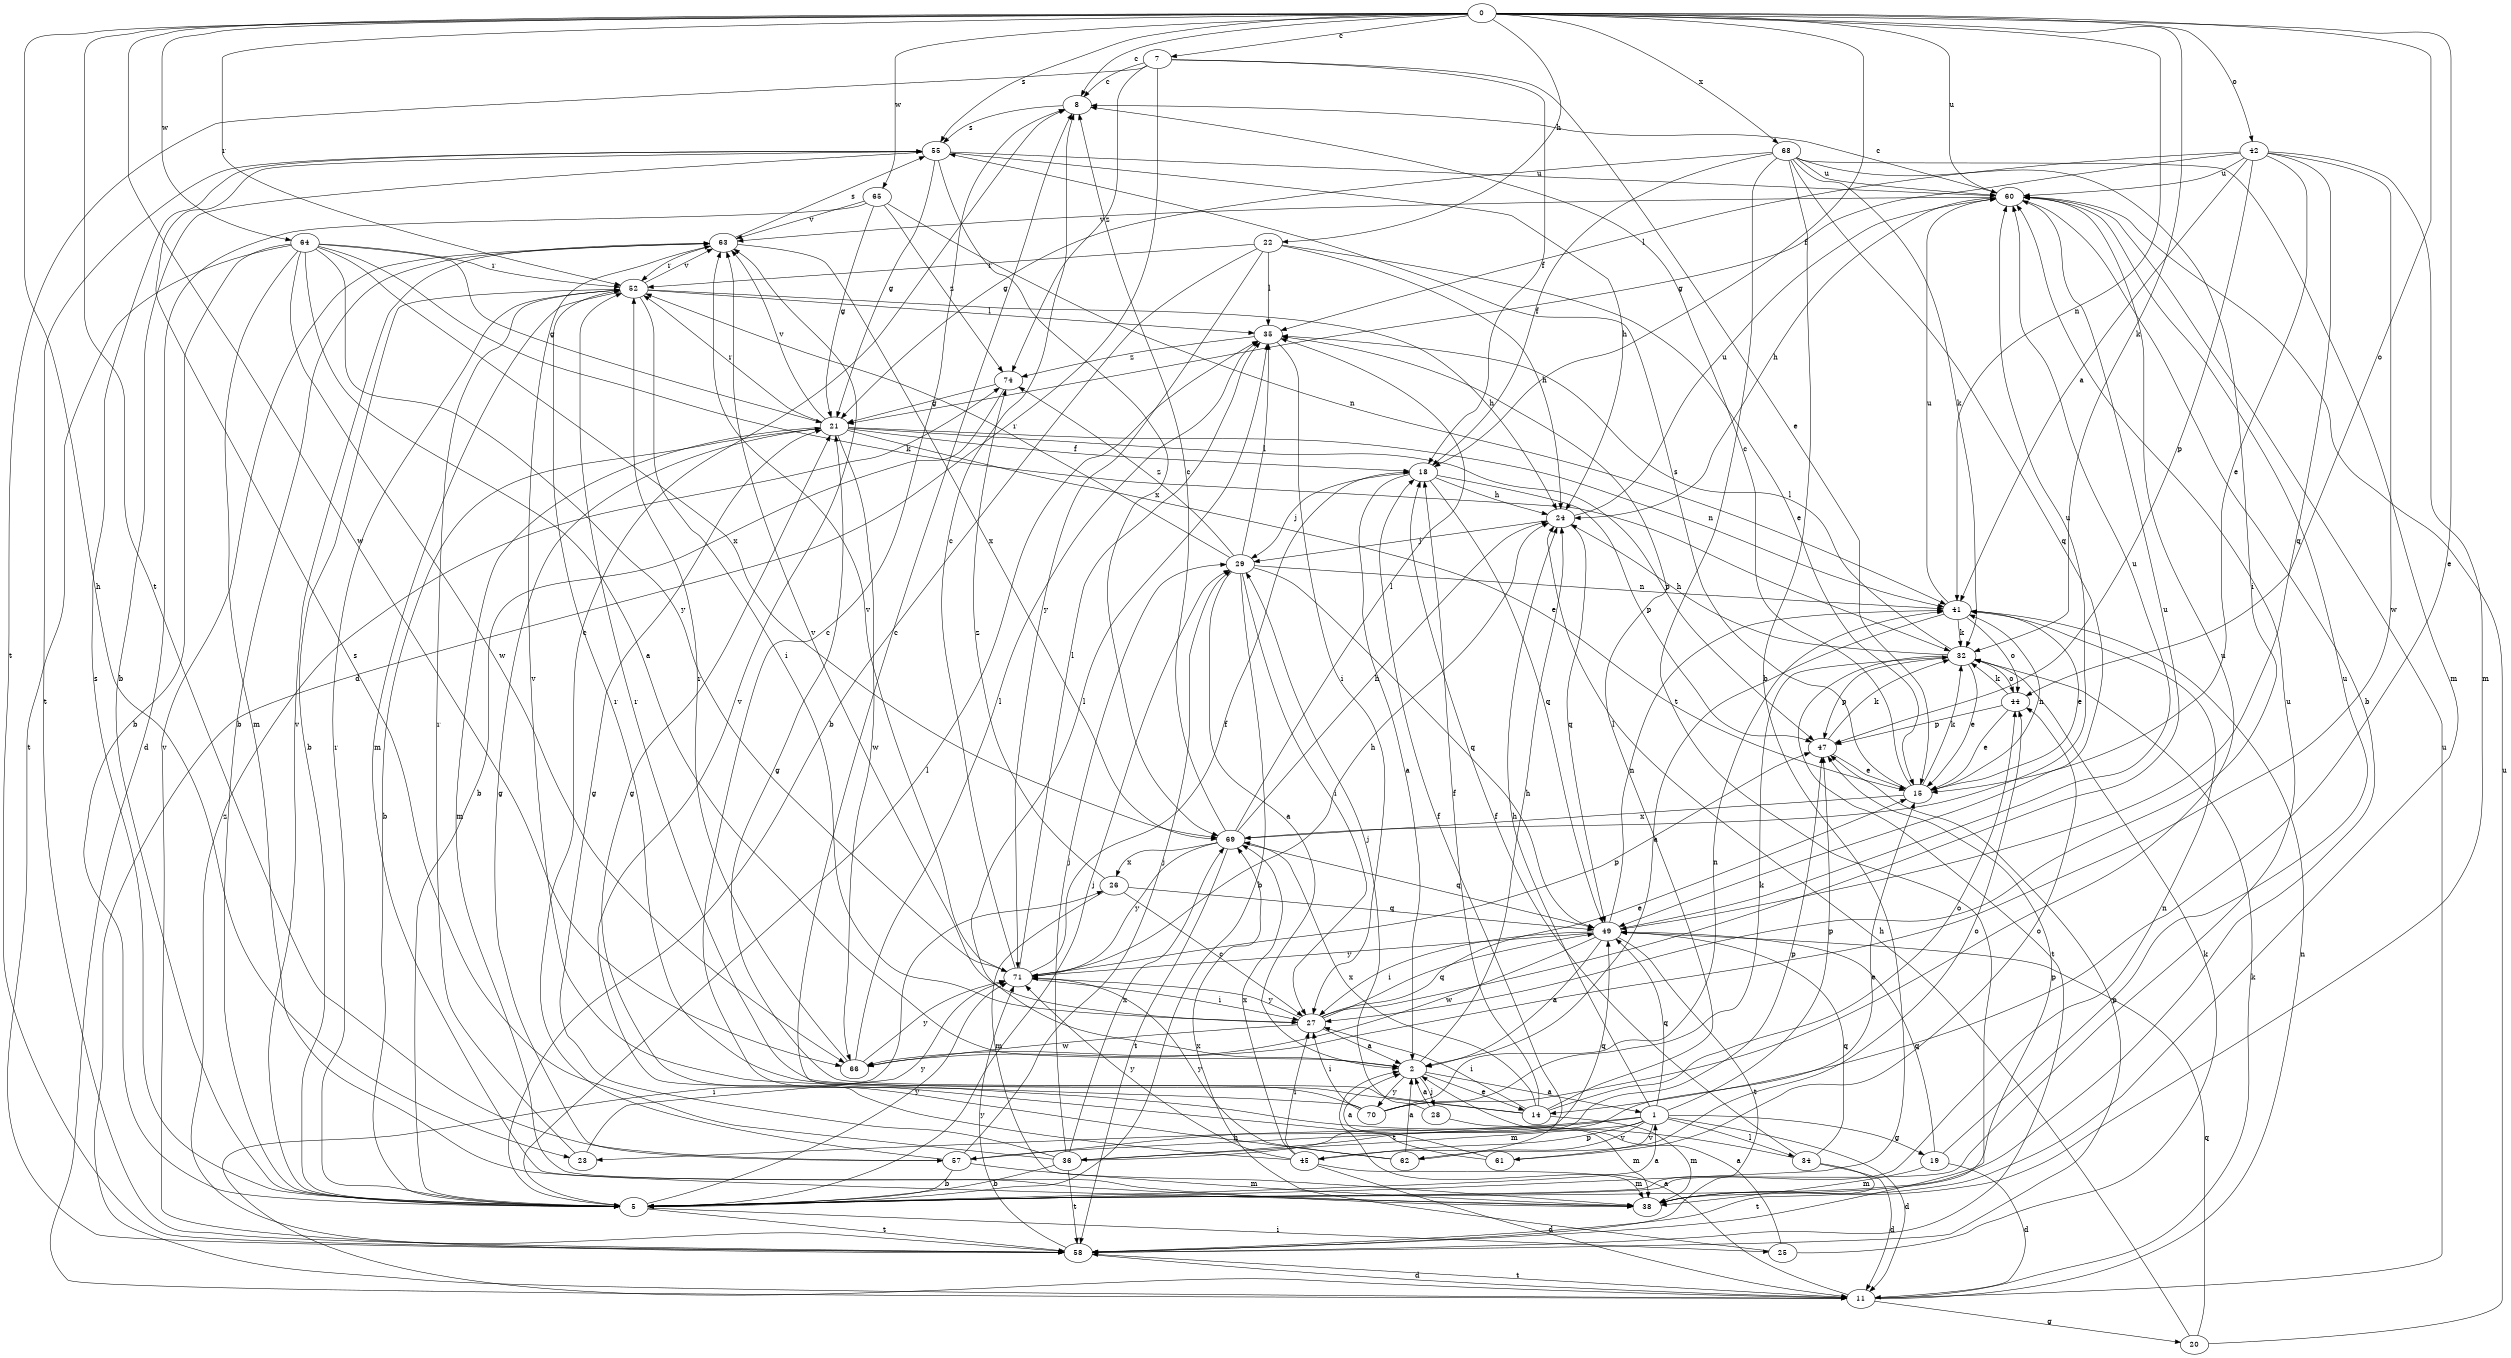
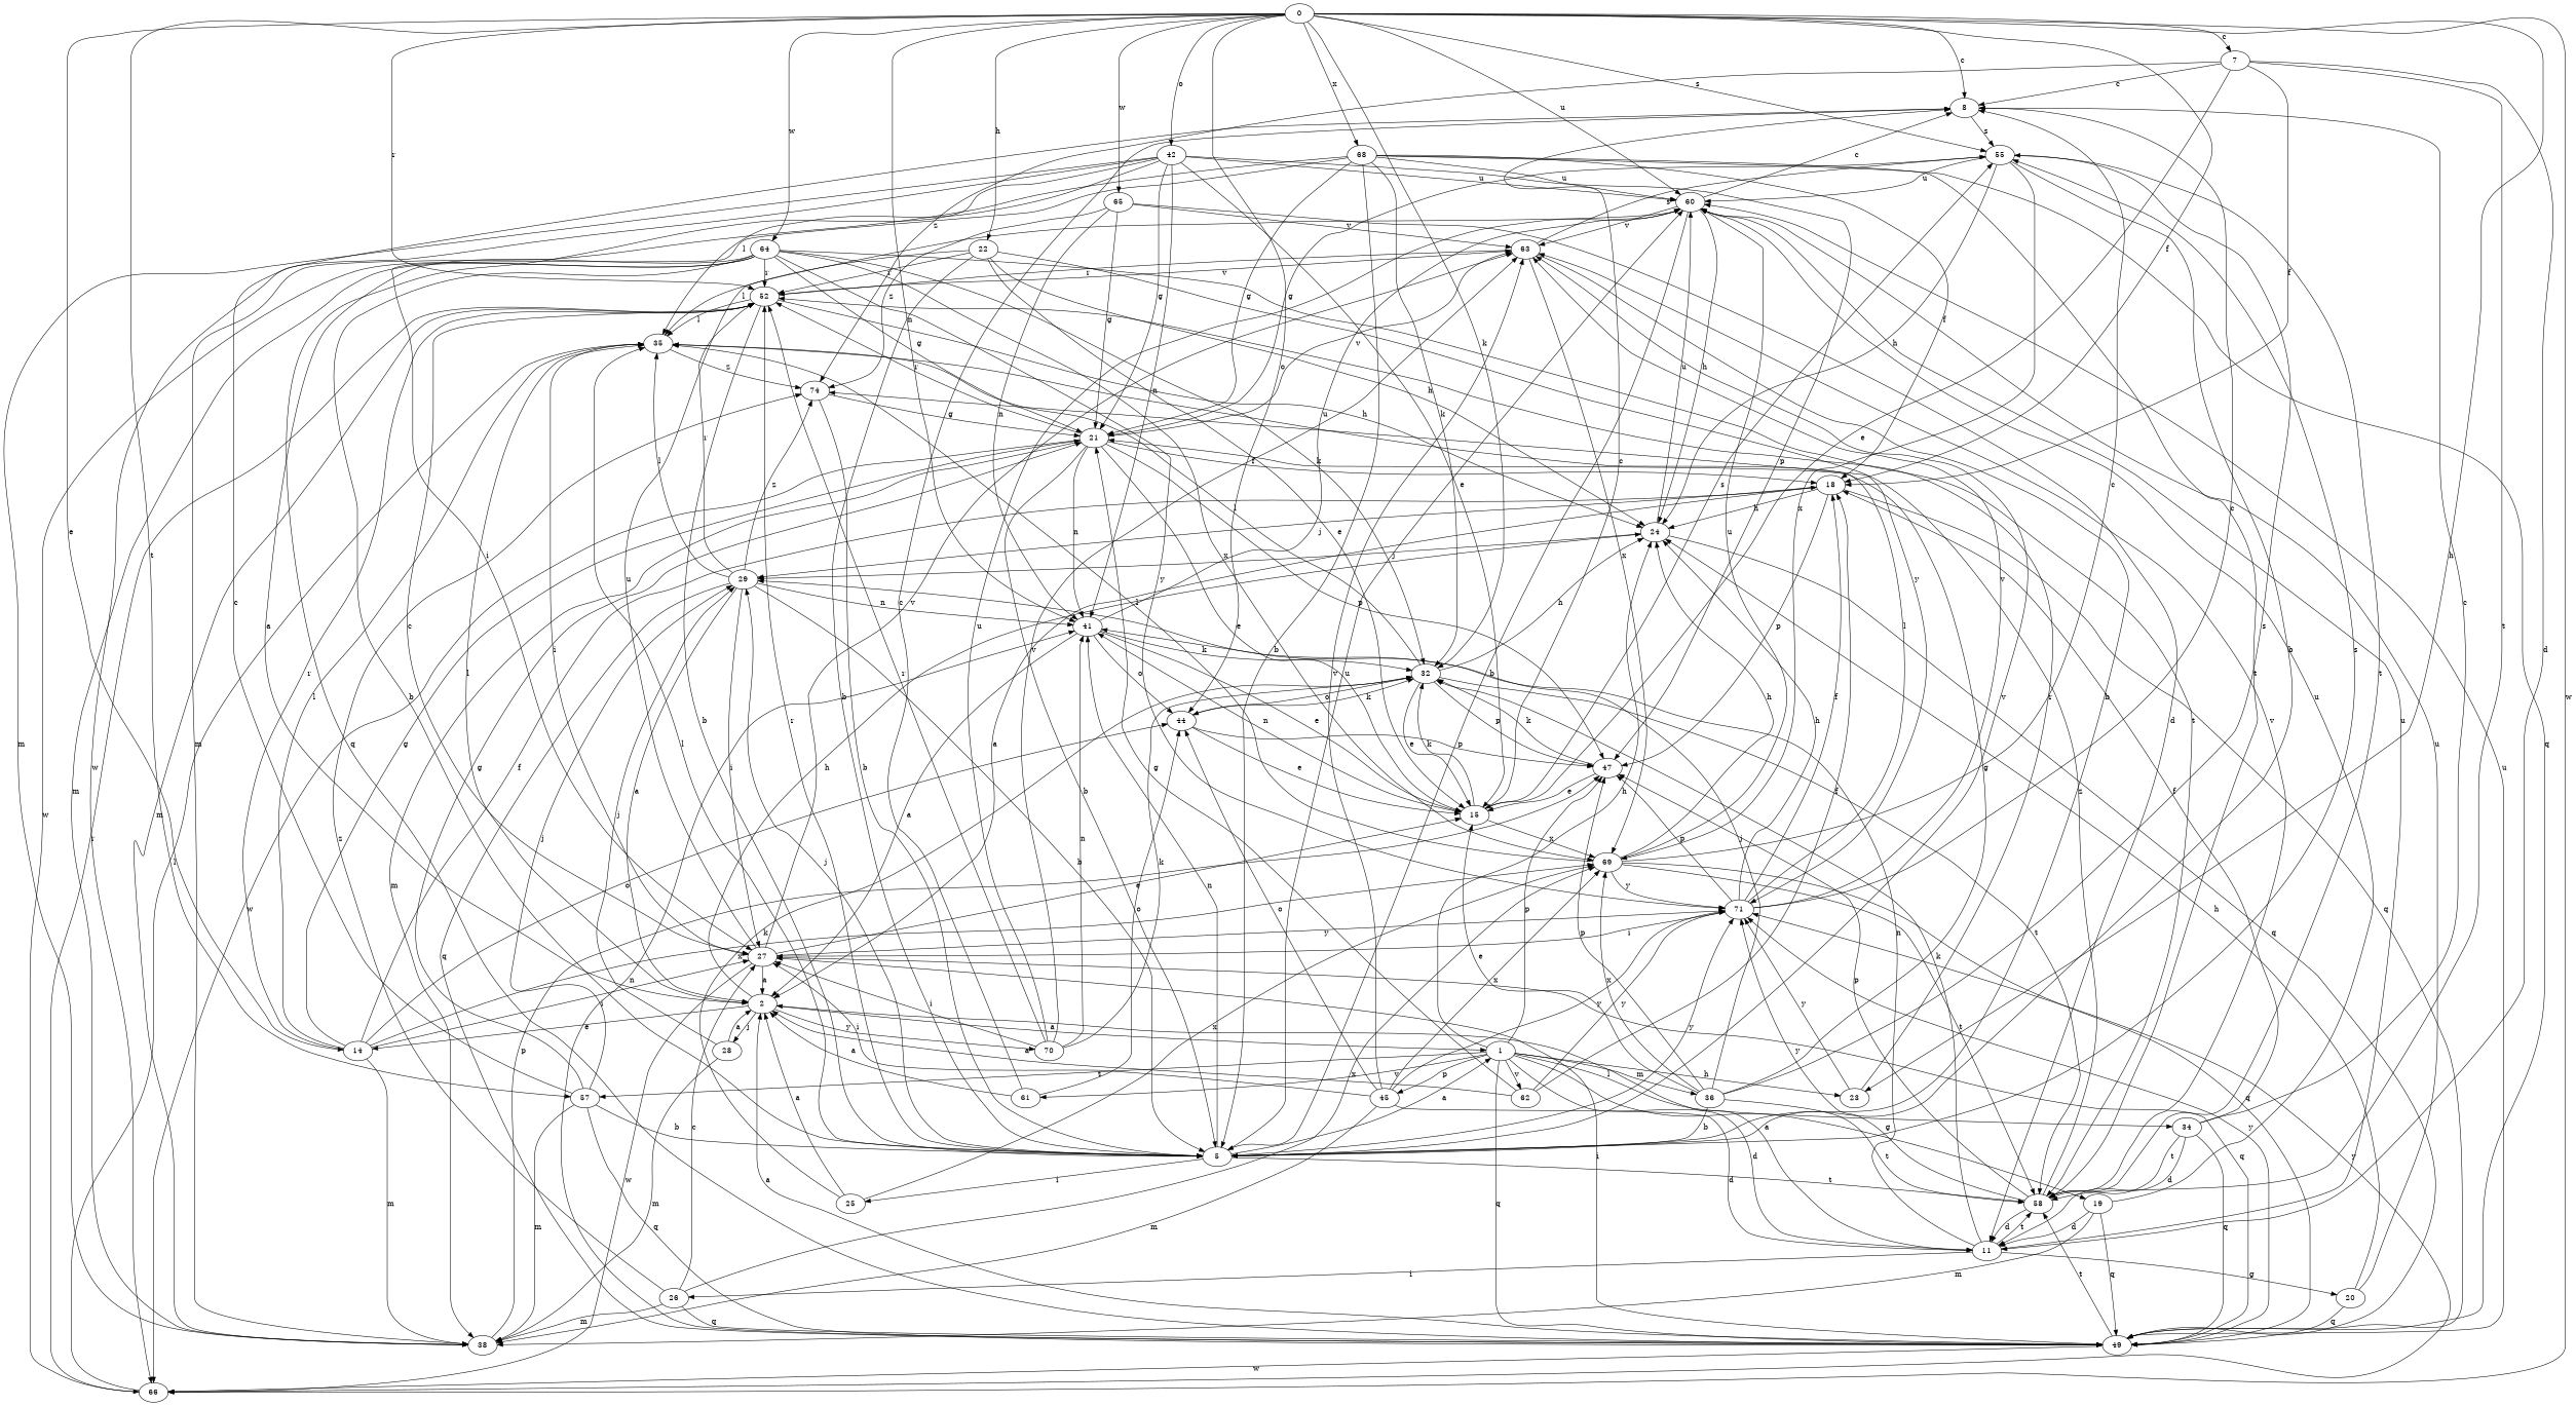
  strict digraph {
    0
    7
    8
    14
    18
    22
    23
    32
    41
    42
    44
    52
    55
    57
    60
    64
    65
    66
    68
    11
    58
    15
    74
    35
    21
    27
    38
    69
    24
    47
    49
    2
    29
    5
    71
    63
    1
    19
    34
    36
    45
    61
    62
    20
    26
    28
    70
    25
    0 -> 7 [label=c]
    0 -> 8 [label=c]
    0 -> 14 [label=e]
    0 -> 18 [label=f]
    0 -> 22 [label=h]
    0 -> 23 [label=h]
    0 -> 32 [label=k]
    0 -> 41 [label=n]
    0 -> 42 [label=o]
    0 -> 44 [label=o]
    0 -> 52 [label=r]
    0 -> 55 [label=s]
    0 -> 57 [label=t]
    0 -> 60 [label=u]
    0 -> 64 [label=w]
    0 -> 65 [label=w]
    0 -> 66 [label=w]
    0 -> 68 [label=x]
    7 -> 8 [label=c]
    7 -> 18 [label=f]
    7 -> 11 [label=d]
    7 -> 58 [label=t]
    7 -> 15 [label=e]
    7 -> 74 [label=z]
    8 -> 55 [label=s]
    14 -> 18 [label=f]
    14 -> 44 [label=o]
    14 -> 52 [label=r]
    14 -> 35 [label=l]
    14 -> 21 [label=g]
    14 -> 27 [label=i]
    14 -> 38 [label=m]
    14 -> 69 [label=x]
    18 -> 24 [label=h]
    18 -> 47 [label=p]
    18 -> 49 [label=q]
    18 -> 2 [label=a]
    18 -> 29 [label=j]
    22 -> 52 [label=r]
    22 -> 15 [label=e]
    22 -> 35 [label=l]
    22 -> 24 [label=h]
    22 -> 5 [label=b]
    22 -> 71 [label=y]
    23 -> 52 [label=r]
    23 -> 71 [label=y]
    32 -> 44 [label=o]
    32 -> 58 [label=t]
    32 -> 15 [label=e]
    32 -> 35 [label=l]
    32 -> 24 [label=h]
    32 -> 47 [label=p]
    41 -> 32 [label=k]
    41 -> 44 [label=o]
    41 -> 60 [label=u]
    41 -> 15 [label=e]
    41 -> 2 [label=a]
-   42 -> 41 [label=a]
+   42 -> 41 [label=n]
    42 -> 60 [label=u]
    42 -> 66 [label=w]
    42 -> 15 [label=e]
    42 -> 35 [label=l]
    42 -> 21 [label=g]
    42 -> 38 [label=m]
    42 -> 47 [label=p]
    42 -> 49 [label=q]
    44 -> 32 [label=k]
    44 -> 15 [label=e]
    44 -> 47 [label=p]
    52 -> 35 [label=l]
-   52 -> 27 [label=i]
+   52 -> 27 [label=c]
    52 -> 38 [label=m]
    52 -> 24 [label=h]
    52 -> 5 [label=b]
    52 -> 63 [label=v]
    55 -> 60 [label=u]
    55 -> 58 [label=t]
    55 -> 21 [label=g]
    55 -> 69 [label=x]
    55 -> 24 [label=h]
    55 -> 5 [label=b]
    57 -> 8 [label=c]
    57 -> 21 [label=g]
    57 -> 38 [label=m]
    57 -> 49 [label=q]
    57 -> 29 [label=j]
    57 -> 5 [label=b]
    60 -> 8 [label=c]
    60 -> 24 [label=h]
    60 -> 5 [label=b]
    60 -> 63 [label=v]
    64 -> 32 [label=k]
    64 -> 52 [label=r]
    64 -> 66 [label=w]
    64 -> 58 [label=t]
    64 -> 21 [label=g]
    64 -> 38 [label=m]
    64 -> 69 [label=x]
    64 -> 2 [label=a]
    64 -> 5 [label=b]
    64 -> 71 [label=y]
    65 -> 41 [label=n]
    65 -> 11 [label=d]
    65 -> 74 [label=z]
    65 -> 21 [label=g]
    65 -> 63 [label=v]
    66 -> 52 [label=r]
    66 -> 35 [label=l]
    66 -> 71 [label=y]
    68 -> 18 [label=f]
    68 -> 32 [label=k]
    68 -> 60 [label=u]
    68 -> 58 [label=t]
    68 -> 21 [label=g]
    68 -> 27 [label=i]
    68 -> 38 [label=m]
    68 -> 49 [label=q]
    68 -> 5 [label=b]
    11 -> 32 [label=k]
    11 -> 41 [label=n]
    11 -> 60 [label=u]
    11 -> 58 [label=t]
    11 -> 2 [label=a]
    11 -> 20 [label=g]
    11 -> 26 [label=i]
    58 -> 11 [label=d]
    58 -> 74 [label=z]
    58 -> 47 [label=p]
    58 -> 71 [label=y]
    58 -> 63 [label=v]
    15 -> 8 [label=c]
    15 -> 32 [label=k]
    15 -> 41 [label=n]
    15 -> 55 [label=s]
    15 -> 69 [label=x]
    74 -> 21 [label=g]
    74 -> 5 [label=b]
    35 -> 74 [label=z]
    35 -> 27 [label=i]
    21 -> 18 [label=f]
    21 -> 41 [label=n]
    21 -> 52 [label=r]
    21 -> 66 [label=w]
    21 -> 15 [label=e]
    21 -> 38 [label=m]
    21 -> 47 [label=p]
    21 -> 5 [label=b]
    21 -> 63 [label=v]
    27 -> 60 [label=u]
    27 -> 66 [label=w]
    27 -> 15 [label=e]
    27 -> 49 [label=q]
    27 -> 2 [label=a]
    27 -> 71 [label=y]
    27 -> 63 [label=v]
    38 -> 47 [label=p]
    69 -> 8 [label=c]
    69 -> 60 [label=u]
    69 -> 58 [label=t]
    69 -> 35 [label=l]
    69 -> 24 [label=h]
    69 -> 49 [label=q]
    69 -> 71 [label=y]
    24 -> 60 [label=u]
    24 -> 49 [label=q]
    24 -> 29 [label=j]
    47 -> 32 [label=k]
    47 -> 15 [label=e]
    49 -> 41 [label=n]
    49 -> 60 [label=u]
    49 -> 66 [label=w]
    49 -> 58 [label=t]
    49 -> 27 [label=i]
    49 -> 2 [label=a]
    49 -> 71 [label=y]
    2 -> 14 [label=e]
    2 -> 35 [label=l]
    2 -> 24 [label=h]
    2 -> 1 [label=a]
    2 -> 28 [label=j]
    2 -> 70 [label=y]
    29 -> 41 [label=n]
    29 -> 52 [label=r]
    29 -> 74 [label=z]
    29 -> 35 [label=l]
    29 -> 27 [label=i]
    29 -> 49 [label=q]
    29 -> 2 [label=a]
    29 -> 5 [label=b]
    5 -> 41 [label=n]
    5 -> 52 [label=r]
    5 -> 55 [label=s]
    5 -> 60 [label=u]
    5 -> 58 [label=t]
    5 -> 35 [label=l]
    5 -> 29 [label=j]
    5 -> 71 [label=y]
    5 -> 63 [label=v]
    5 -> 1 [label=a]
    5 -> 25 [label=i]
    71 -> 8 [label=c]
    71 -> 18 [label=f]
    71 -> 35 [label=l]
    71 -> 27 [label=i]
    71 -> 24 [label=h]
    71 -> 47 [label=p]
    71 -> 63 [label=v]
    63 -> 52 [label=r]
    63 -> 55 [label=s]
    63 -> 69 [label=x]
    63 -> 5 [label=b]
    1 -> 23 [label=h]
    1 -> 57 [label=t]
    1 -> 11 [label=d]
    1 -> 24 [label=h]
    1 -> 47 [label=p]
    1 -> 49 [label=q]
    1 -> 19 [label=g]
    1 -> 34 [label=l]
    1 -> 36 [label=m]
    1 -> 45 [label=p]
    1 -> 61 [label=v]
    1 -> 62 [label=v]
    19 -> 60 [label=u]
    19 -> 11 [label=d]
    19 -> 38 [label=m]
    19 -> 49 [label=q]
    34 -> 8 [label=c]
    34 -> 18 [label=f]
    34 -> 11 [label=d]
    34 -> 58 [label=t]
    34 -> 49 [label=q]
    36 -> 55 [label=s]
    36 -> 58 [label=t]
    36 -> 15 [label=e]
    36 -> 21 [label=g]
    36 -> 69 [label=x]
    36 -> 47 [label=p]
    36 -> 29 [label=j]
    36 -> 5 [label=b]
    45 -> 44 [label=o]
    45 -> 11 [label=d]
    45 -> 27 [label=i]
    45 -> 38 [label=m]
    45 -> 69 [label=x]
    45 -> 71 [label=y]
    45 -> 63 [label=v]
    61 -> 8 [label=c]
    61 -> 44 [label=o]
    61 -> 2 [label=a]
    62 -> 18 [label=f]
    62 -> 21 [label=g]
    62 -> 2 [label=a]
    62 -> 71 [label=y]
    20 -> 60 [label=u]
    20 -> 24 [label=h]
    20 -> 49 [label=q]
    26 -> 74 [label=z]
    26 -> 27 [label=c]
    26 -> 38 [label=m]
-   69 -> 26 [label=x]
+   26 -> 69 [label=x]
    26 -> 49 [label=q]
    28 -> 38 [label=m]
    28 -> 2 [label=a]
    28 -> 29 [label=j]
    70 -> 32 [label=k]
    70 -> 41 [label=n]
    70 -> 52 [label=r]
    70 -> 60 [label=u]
    70 -> 27 [label=i]
    70 -> 63 [label=v]
    25 -> 32 [label=k]
    25 -> 69 [label=x]
    25 -> 2 [label=a]
  }
